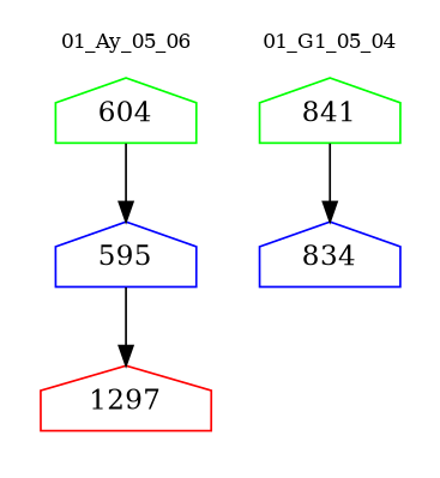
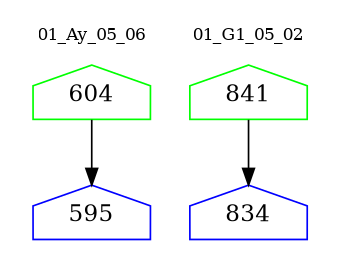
  digraph {
    node [color=green shape=house]
    edge [color=black]
    n1 [label=604]
    n2 [color=blue label=595]
-   n3 [color=red label=1297]
    n4 [label=841]
    n5 [color=blue label=834]
    subgraph cluster_1 {
      color=white
      fontsize=10
      label="01_Ay_05_06"
      n1
      n2
-     n3
    }
    subgraph cluster_2 {
      color=white
      fontsize=10
-     label="01_G1_05_04"
+     label="01_G1_05_02"
      n4
      n5
    }
    n1 -> n2
-   n2 -> n3
    n4 -> n5
  }
